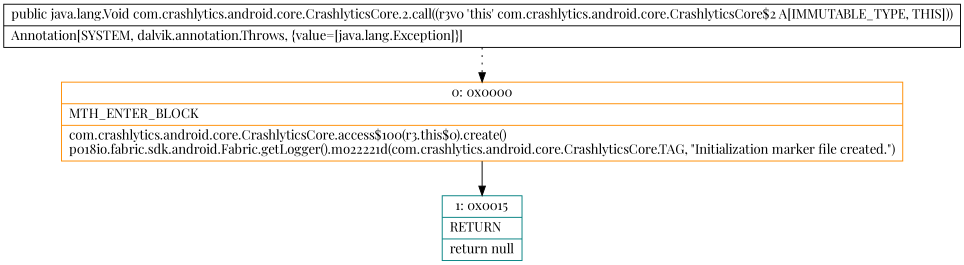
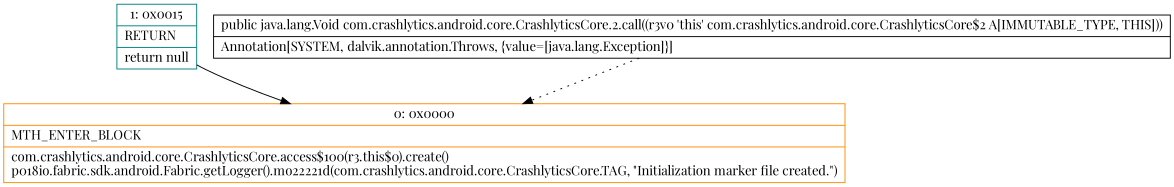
  digraph {
    fontname="Playfair Display"
    node [shape=record fontname="Playfair Display"]
    edge [color=black fontname="Playfair Display"]
    n1 [label="{0\:\ 0x0000|MTH_ENTER_BLOCK\l|com.crashlytics.android.core.CrashlyticsCore.access$100(r3.this$0).create()\lp018io.fabric.sdk.android.Fabric.getLogger().mo22221d(com.crashlytics.android.core.CrashlyticsCore.TAG, \"Initialization marker file created.\")\l}" color=darkorange]
    n2 [label="{1\:\ 0x0015|RETURN\l|return null\l}" color=teal]
    n3 [label="{public java.lang.Void com.crashlytics.android.core.CrashlyticsCore.2.call((r3v0 'this' com.crashlytics.android.core.CrashlyticsCore$2 A[IMMUTABLE_TYPE, THIS]))  | Annotation[SYSTEM, dalvik.annotation.Throws, \{value=[java.lang.Exception]\}]\l}" color=black]
-   n1 -> n2 [style=solid]
+   n2 -> n1 [style=solid]
    n3 -> n1 [style=dotted]
  }
